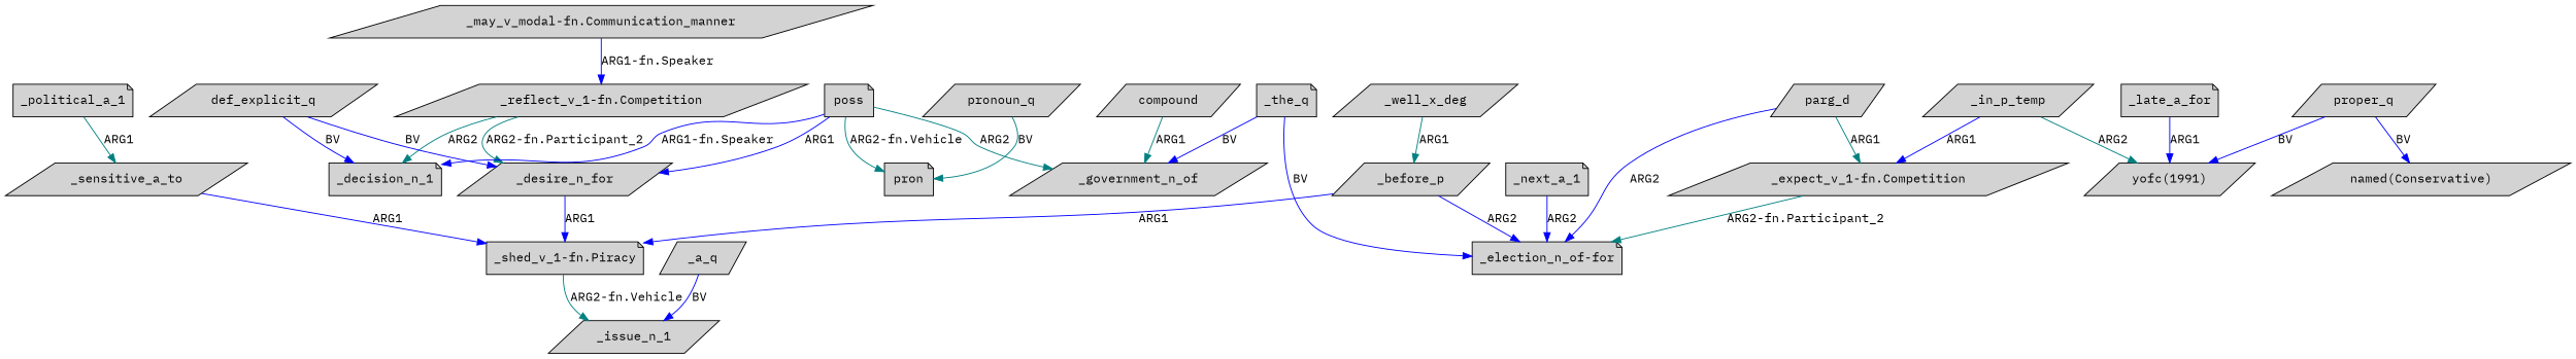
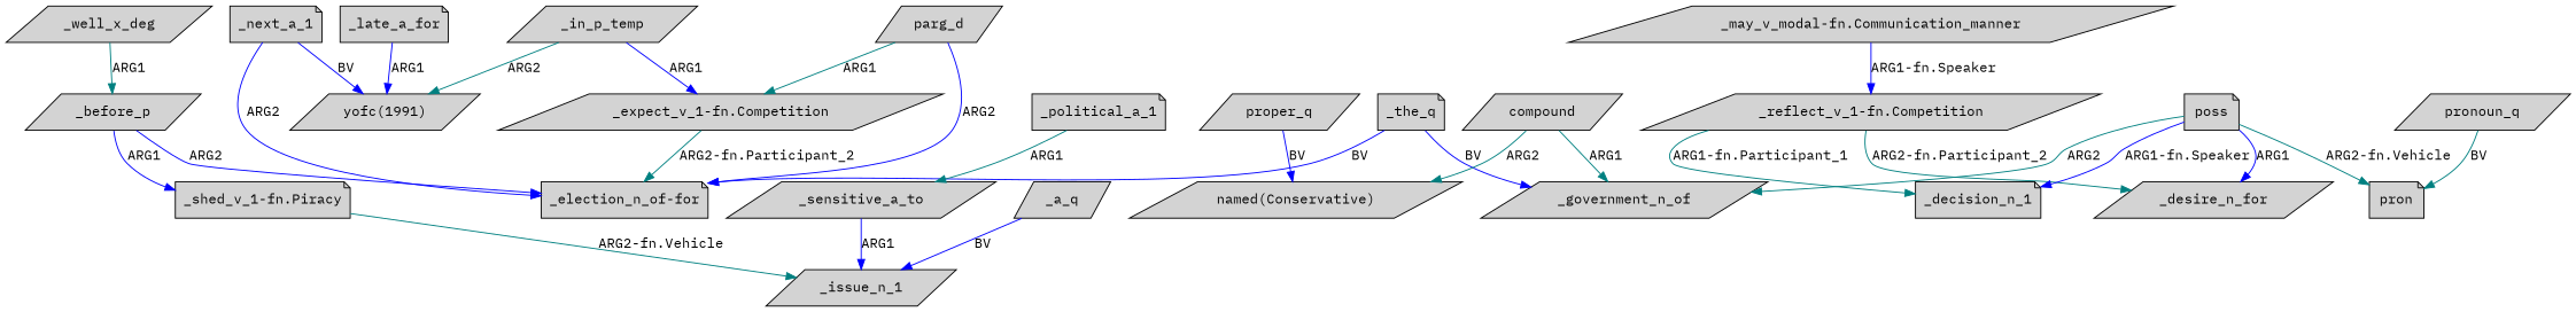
  digraph {
    fontname="IBM Plex Mono"
    node [fontname="IBM Plex Mono" shape=parallelogram style=filled]
    edge [color=blue fontname="IBM Plex Mono"]
    _the_q [shape=note]
    "_election_n_of-for" [shape=note]
    _government_n_of
    "_reflect_v_1-fn.Competition"
    _desire_n_for
    _decision_n_1 [shape=note]
    "_shed_v_1-fn.Piracy" [shape=note]
    _issue_n_1
    proper_q
    "named(Conservative)"
    "yofc(1991)"
    _late_a_for [shape=note]
    _before_p
    compound
-   def_explicit_q
    _in_p_temp
    "_expect_v_1-fn.Competition"
    _well_x_deg
    poss [shape=note]
    pron [shape=note]
    _political_a_1 [shape=note]
    _sensitive_a_to
    pronoun_q
    parg_d
    "_may_v_modal-fn.Communication_manner"
    _next_a_1 [shape=note]
    _a_q
    _the_q -> "_election_n_of-for" [label=BV]
    _the_q -> _government_n_of [label=BV]
    "_reflect_v_1-fn.Competition" -> _desire_n_for [color=teal label="ARG2-fn.Participant_2"]
-   "_reflect_v_1-fn.Competition" -> _decision_n_1 [color=teal label=ARG2]
-   _desire_n_for -> "_shed_v_1-fn.Piracy" [label=ARG1]
+   "_reflect_v_1-fn.Competition" -> _decision_n_1 [color=teal label="ARG1-fn.Participant_1"]
    "_shed_v_1-fn.Piracy" -> _issue_n_1 [color=teal label="ARG2-fn.Vehicle"]
    proper_q -> "named(Conservative)" [label=BV]
-   proper_q -> "yofc(1991)" [label=BV]
+   _next_a_1 -> "yofc(1991)" [label=BV]
    _late_a_for -> "yofc(1991)" [label=ARG1]
    _before_p -> "_election_n_of-for" [label=ARG2]
    _before_p -> "_shed_v_1-fn.Piracy" [label=ARG1]
    compound -> _government_n_of [color=teal label=ARG1]
-   def_explicit_q -> _desire_n_for [label=BV]
-   def_explicit_q -> _decision_n_1 [label=BV]
+   compound -> "named(Conservative)" [color=teal label=ARG2]
    _in_p_temp -> "yofc(1991)" [color=teal label=ARG2]
    _in_p_temp -> "_expect_v_1-fn.Competition" [label=ARG1]
    "_expect_v_1-fn.Competition" -> "_election_n_of-for" [color=teal label="ARG2-fn.Participant_2"]
    _well_x_deg -> _before_p [color=teal label=ARG1]
    poss -> _government_n_of [color=teal label=ARG2]
    poss -> _desire_n_for [label=ARG1]
    poss -> _decision_n_1 [label="ARG1-fn.Speaker"]
    poss -> pron [color=teal label="ARG2-fn.Vehicle"]
    _political_a_1 -> _sensitive_a_to [color=teal label=ARG1]
-   _sensitive_a_to -> "_shed_v_1-fn.Piracy" [label=ARG1]
+   _sensitive_a_to -> _issue_n_1 [label=ARG1]
    pronoun_q -> pron [color=teal label=BV]
    parg_d -> "_election_n_of-for" [label=ARG2]
    parg_d -> "_expect_v_1-fn.Competition" [color=teal label=ARG1]
    "_may_v_modal-fn.Communication_manner" -> "_reflect_v_1-fn.Competition" [label="ARG1-fn.Speaker"]
    _next_a_1 -> "_election_n_of-for" [label=ARG2]
    _a_q -> _issue_n_1 [label=BV]
  }
